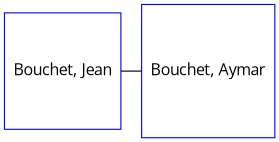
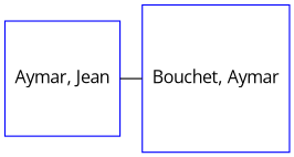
  digraph {
    fontname="Open Sans"
    node [color=blue regular=1 shape=box fontname="Open Sans"]
-   n1 [label="Bouchet, Jean"]
+   n1 [label="Aymar, Jean"]
    n2 [label="Bouchet, Aymar"]
    subgraph sub_1 {
      rank=same
      n1
      n2
    }
    n1 -> n2 [dir=none fontname="Open Sans"]
  }
